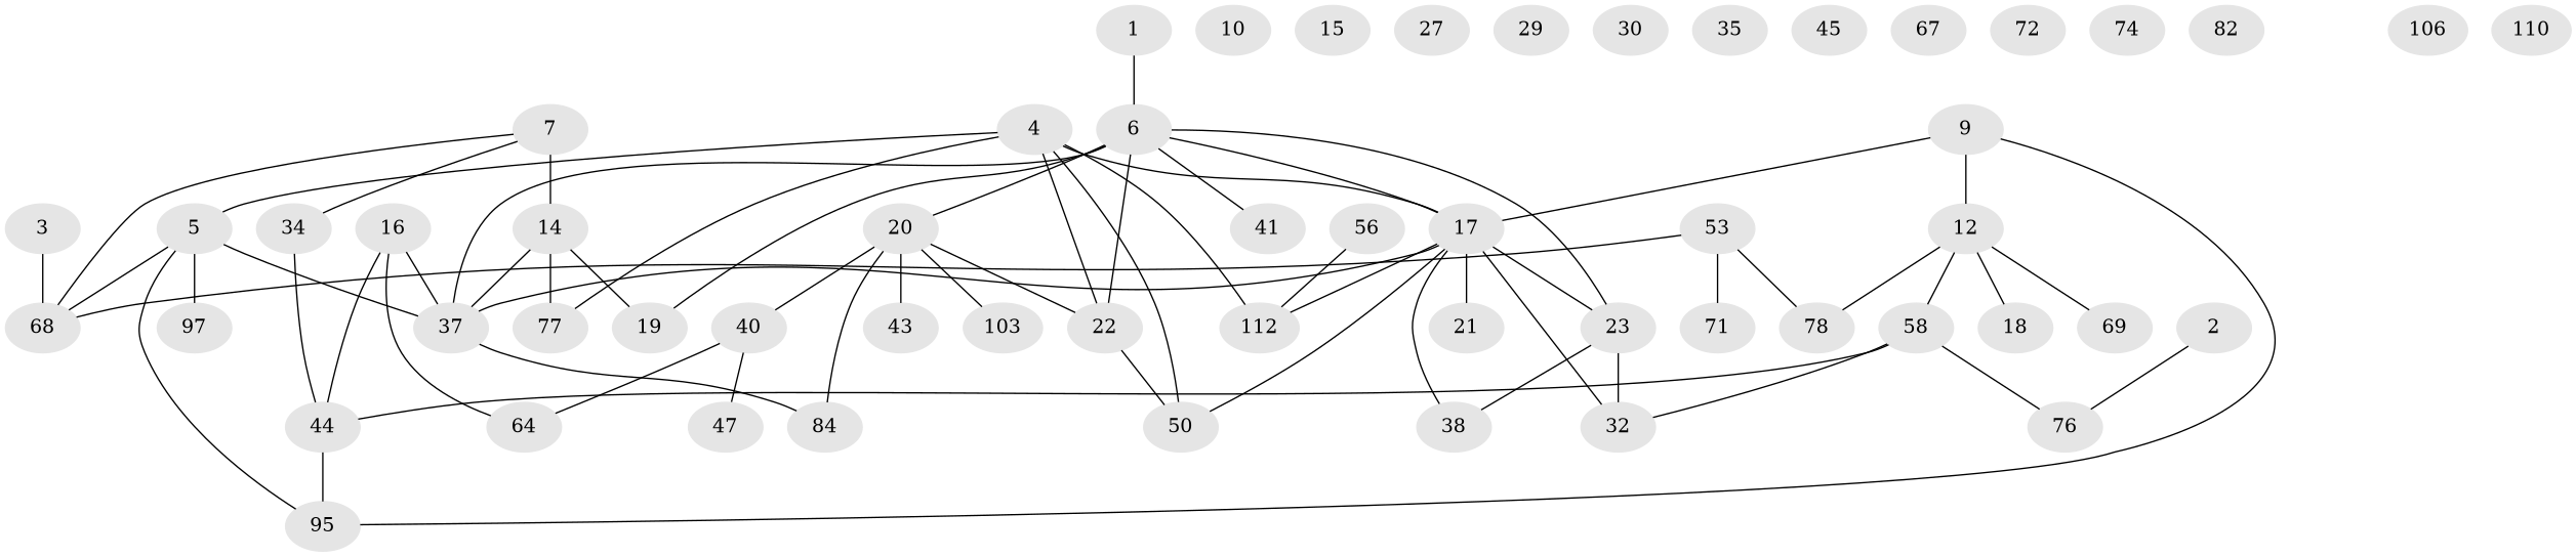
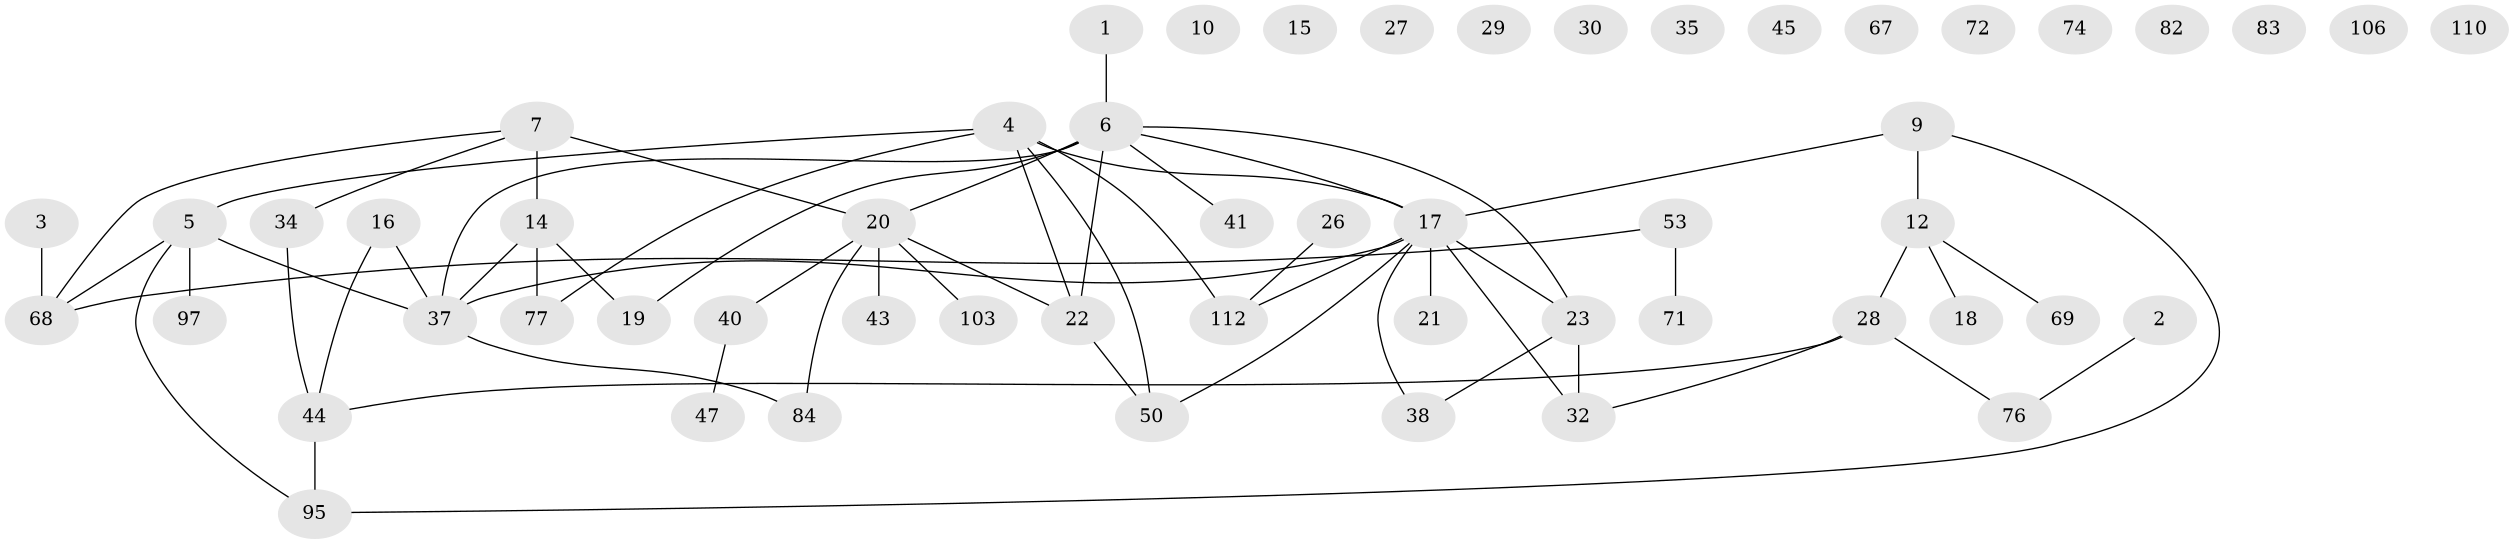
  graph {
    node [color=gray90 style=filled]
    6 [super="+24+52+59"]
    17 [super="+99+55+86+63"]
    22 [super="+70"]
    37 [super="+49+92"]
    19 [super="+33+90"]
    20 [super="+109+65+25+39"]
    23 [super="+26"]
    41
    1
    2 [super="+60"]
    76
    68 [super="+85"]
    3
    4 [super="+51+66"]
    5 [super="+42+31+79"]
    50 [super="+93"]
    n17 [label=77]
    112 [super="+115"]
    95
    97 [super="+98"]
    21
    32 [super="+43+89"]
    38 [super="+54"]
    84
    40 [super="+61"]
    n26 [label=43]
    103
    7 [super="+46+13+8"]
    14 [super="+102"]
    34 [super="+62"]
    44 [super="+91+48"]
    9 [super="+104"]
    12 [super="+94+36"]
    18
-   28 [label=58]
+   28
    69
-   78
    10
    15
    16 [super="+77"]
-   64
    47 [super="+96"]
    27
    29
    30
    35 [super="+108"]
    45 [super="+81"]
    53 [super="+101"]
    71
-   56
+   56 [label=26]
    67
    72
    74
    82 [super="+100"]
+   83
    106
    110
    6 -- 17
    6 -- 22
    6 -- 37
    6 -- 19
    6 -- 20 [weight=2]
    6 -- 23
    6 -- 41
    17 -- 37 [weight=2]
    17 -- 23
    17 -- 50
    17 -- 112
    17 -- 21
    17 -- 32
    17 -- 38
    22 -- 50
    37 -- 84
    20 -- 22
    20 -- 84
    20 -- 40
    20 -- n26
    20 -- 103
    23 -- 32
    23 -- 38
    1 -- 6
    2 -- 76
    3 -- 68
    4 -- 17
    4 -- 22 [weight=2]
    4 -- 5
    4 -- 50
    4 -- n17
    4 -- 112
    5 -- 37
    5 -- 68
    5 -- 95
    5 -- 97
-   40 -- 64
    40 -- 47
+   7 -- 20 [weight=2]
    7 -- 68
    7 -- 14
    7 -- 34
    14 -- 37
    14 -- 19
    14 -- n17
    34 -- 44
    44 -- 95
    9 -- 17
    9 -- 95
    9 -- 12
    12 -- 18
    12 -- 28
    12 -- 69
-   12 -- 78
    28 -- 76
    28 -- 32
    28 -- 44
    16 -- 37
    16 -- 44
-   16 -- 64
    53 -- 68
-   53 -- 78
    53 -- 71
    56 -- 112
  }
